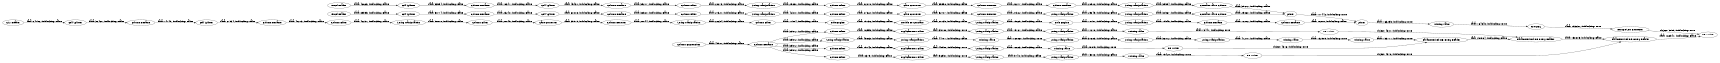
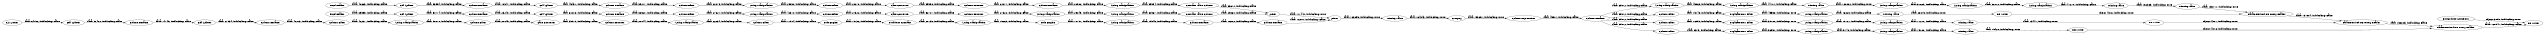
  digraph {
    rankdir=LR
    n1 [label="String Manipulation"]
    n2 [label="Missing Value"]
    n3 [label="String Manipulation"]
    n4 [label="Column Resorter"]
    n5 [label="String Manipulation"]
    n6 [label="String Manipulation"]
    n7 [label="Column Rename"]
    n8 [label="Cell Splitter"]
    n9 [label="Column Rename"]
    n10 [label="Case Converter"]
    n11 [label="Column Resorter"]
    n12 [label="String Manipulation"]
    n13 [label="DB Writer"]
    n14 [label="Column Expressions"]
    n15 [label="Column Rename"]
    n16 [label="String Manipulation"]
    n17 [label="Column Filter"]
    n18 [label="Column Filter"]
    n19 [label="Column Filter"]
    n20 [label="Rule Engine"]
    n21 [label="Double To Constant"]
    n22 [label="String Manipulation"]
    n23 [label="Missing Value"]
    n24 [label="Parameterized DB Query Reader"]
    n25 [label="Parameterized DB Query Reader"]
    n26 [label="Column Rename"]
    n27 [label="Cell Splitter"]
    n28 [label="Column Rename"]
    n29 [label="Column Rename"]
    n30 [label="Cell Splitter"]
    n31 [label="Column Rename"]
    n32 [label="Rule Engine"]
    n33 [label="String Manipulation"]
    n34 [label="Column Rename"]
    n35 [label="Column Filter"]
    n36 [label="Column Filter"]
    n37 [label="String Manipulation"]
    n38 [label="Missing Value"]
    n39 [label="DB Writer"]
    n40 [label="PostgreSQL Connector"]
    n41 [label="Cell Splitter"]
    n42 [label="DB Writer"]
    n43 [label="Parameterized DB Query Reader"]
    n44 [label="Duplicate Row Filter"]
    n45 [label="Duplicate Row Filter"]
    n46 [label="Duplicate Row Filter"]
    n47 [label="String Manipulation"]
    n48 [label="String Manipulation"]
    n49 [label="Constant Value Column"]
    n50 [label=Joiner]
    n51 [label=Joiner]
    n52 [label="Missing Value"]
    n53 [label=GroupBy]
    n54 [label="String Manipulation"]
    n55 [label="Missing Value"]
    n56 [label="Column Filter"]
    n57 [label="Case Converter"]
    n58 [label="String Manipulation"]
    n59 [label="Column Filter"]
    n60 [label="Case Converter"]
    n61 [label="String Manipulation"]
    n62 [label="Constant Value Column"]
    n63 [label="Column Resorter"]
    n64 [label="Column Rename"]
    n65 [label="String Manipulation"]
    n66 [label="Column Filter"]
    n67 [label="String Manipulation"]
    n68 [label="String Manipulation"]
    n69 [label="Column Filter"]
    n70 [label="Excel Reader"]
    n71 [label="Cell Splitter"]
    n72 [label="Column Filter"]
    n73 [label="Column Rename"]
    n74 [label="String Manipulation"]
    n75 [label="Missing Value"]
    n76 [label="DB Writer"]
    n77 [label="Missing Value"]
    n78 [label="Excel Reader"]
-   n79 [label="CSV Reader"]
+   n79 [label="CSV Joiner"]
    n80 [label="Cell Splitter"]
    n81 [label="String Manipulation"]
    n1 -> n2 [label="data: 44701; is_blocking: False"]
    n2 -> n3 [label="data: 160860; is_blocking: True"]
    n3 -> n81 [label="data: 37685; is_blocking: False"]
    n4 -> n5 [label="data: 27322; is_blocking: False"]
    n5 -> n6 [label="data: 29849; is_blocking: False"]
    n6 -> n49 [label="data: 30967; is_blocking: False"]
    n7 -> n8 [label="data: 14749; is_blocking: False"]
    n8 -> n9 [label="data: 67534; is_blocking: False"]
    n9 -> n36 [label="data: 48213; is_blocking: False"]
    n10 -> n11 [label="data: 39919; is_blocking: False"]
    n11 -> n12 [label="data: 20044; is_blocking: False"]
    n12 -> n35 [label="data: 22234; is_blocking: False"]
    n14 -> n15 [label="data: 45507; is_blocking: False"]
    n15 -> n16 [label="data: 39972; is_blocking: False"]
    n15 -> n17 [label="data: 39972; is_blocking: False"]
    n15 -> n18 [label="data: 39972; is_blocking: False"]
    n15 -> n19 [label="data: 39972; is_blocking: False"]
    n16 -> n1 [label="data: 45863; is_blocking: False"]
    n17 -> n44 [label="data: 16995; is_blocking: False"]
    n18 -> n45 [label="data: 15143; is_blocking: False"]
    n19 -> n46 [label="data: 8379; is_blocking: False"]
    n20 -> n21 [label="data: 19736; is_blocking: False"]
    n21 -> n22 [label="data: 20139; is_blocking: False"]
    n22 -> n32 [label="data: 19669; is_blocking: False"]
    n23 -> n24 [label="data: 153711; is_blocking: True"]
    n24 -> n25 [label="data: 151984; is_blocking: False"]
    n25 -> n43 [label="data: 158805; is_blocking: False"]
    n26 -> n27 [label="data: 23248; is_blocking: False"]
    n27 -> n28 [label="data: 60008; is_blocking: False"]
    n28 -> n72 [label="data: 38520; is_blocking: False"]
    n29 -> n30 [label="data: 18341; is_blocking: False"]
    n30 -> n31 [label="data: 45431; is_blocking: False"]
    n31 -> n66 [label="data: 35217; is_blocking: False"]
    n32 -> n33 [label="data: 18751; is_blocking: False"]
    n33 -> n34 [label="data: 19545; is_blocking: False"]
    n34 -> n73 [label="data: 16002; is_blocking: False"]
    n35 -> n20 [label="data: 17504; is_blocking: False"]
    n36 -> n37 [label="data: 46237; is_blocking: False"]
    n37 -> n69 [label="data: 58878; is_blocking: False"]
    n38 -> n39 [label="data: 13441; is_blocking: True"]
    n39 -> n25 [label="object: 4301; is_blocking: True"]
    n40 -> n13 [label="object: 3895; is_blocking: True"]
    n41 -> n26 [label="data: 50774; is_blocking: False"]
    n42 -> n43 [label="object: 4376; is_blocking: True"]
    n43 -> n13 [label="data: 168941; is_blocking: False"]
    n44 -> n47 [label="data: 39180; is_blocking: True"]
    n45 -> n74 [label="data: 49558; is_blocking: True"]
    n46 -> n67 [label="data: 96951; is_blocking: True"]
    n47 -> n48 [label="data: 19161; is_blocking: False"]
    n48 -> n38 [label="data: 11218; is_blocking: False"]
    n49 -> n50 [label="data: 29860; is_blocking: False"]
    n50 -> n51 [label="data: 117442; is_blocking: True"]
    n51 -> n52 [label="data: 163295; is_blocking: True"]
    n52 -> n53 [label="data: 164343; is_blocking: True"]
-   n53 -> n40 [label="data: 153691; is_blocking: True"]
+   n53 -> n14 [label="data: 153691; is_blocking: True"]
    n54 -> n55 [label="data: 41270; is_blocking: False"]
    n55 -> n23 [label="data: 152989; is_blocking: True"]
    n56 -> n57 [label="data: 27322; is_blocking: False"]
    n57 -> n4 [label="data: 52707; is_blocking: False"]
    n58 -> n59 [label="data: 29830; is_blocking: False"]
    n59 -> n60 [label="data: 22278; is_blocking: False"]
    n60 -> n63 [label="data: 35958; is_blocking: False"]
    n61 -> n62 [label="data: 39994; is_blocking: False"]
    n62 -> n50 [label="data: 39672; is_blocking: False"]
    n63 -> n64 [label="data: 22277; is_blocking: False"]
    n64 -> n61 [label="data: 20902; is_blocking: False"]
    n65 -> n56 [label="data: 42310; is_blocking: False"]
    n66 -> n58 [label="data: 22273; is_blocking: False"]
    n67 -> n68 [label="data: 9748; is_blocking: False"]
    n68 -> n77 [label="data: 15008; is_blocking: False"]
    n69 -> n10 [label="data: 20045; is_blocking: False"]
    n70 -> n71 [label="data: 46663; is_blocking: False"]
    n71 -> n29 [label="data: 33954; is_blocking: False"]
    n72 -> n65 [label="data: 27321; is_blocking: False"]
    n73 -> n51 [label="data: 16000; is_blocking: False"]
    n74 -> n75 [label="data: 16823; is_blocking: False"]
    n75 -> n76 [label="data: 28875; is_blocking: True"]
    n76 -> n24 [label="object: 4316; is_blocking: True"]
    n77 -> n42 [label="data: 75420; is_blocking: True"]
    n78 -> n41 [label="data: 89995; is_blocking: False"]
    n79 -> n80 [label="data: 64156; is_blocking: False"]
    n80 -> n7 [label="data: 36460; is_blocking: False"]
    n81 -> n54 [label="data: 36012; is_blocking: False"]
  }
